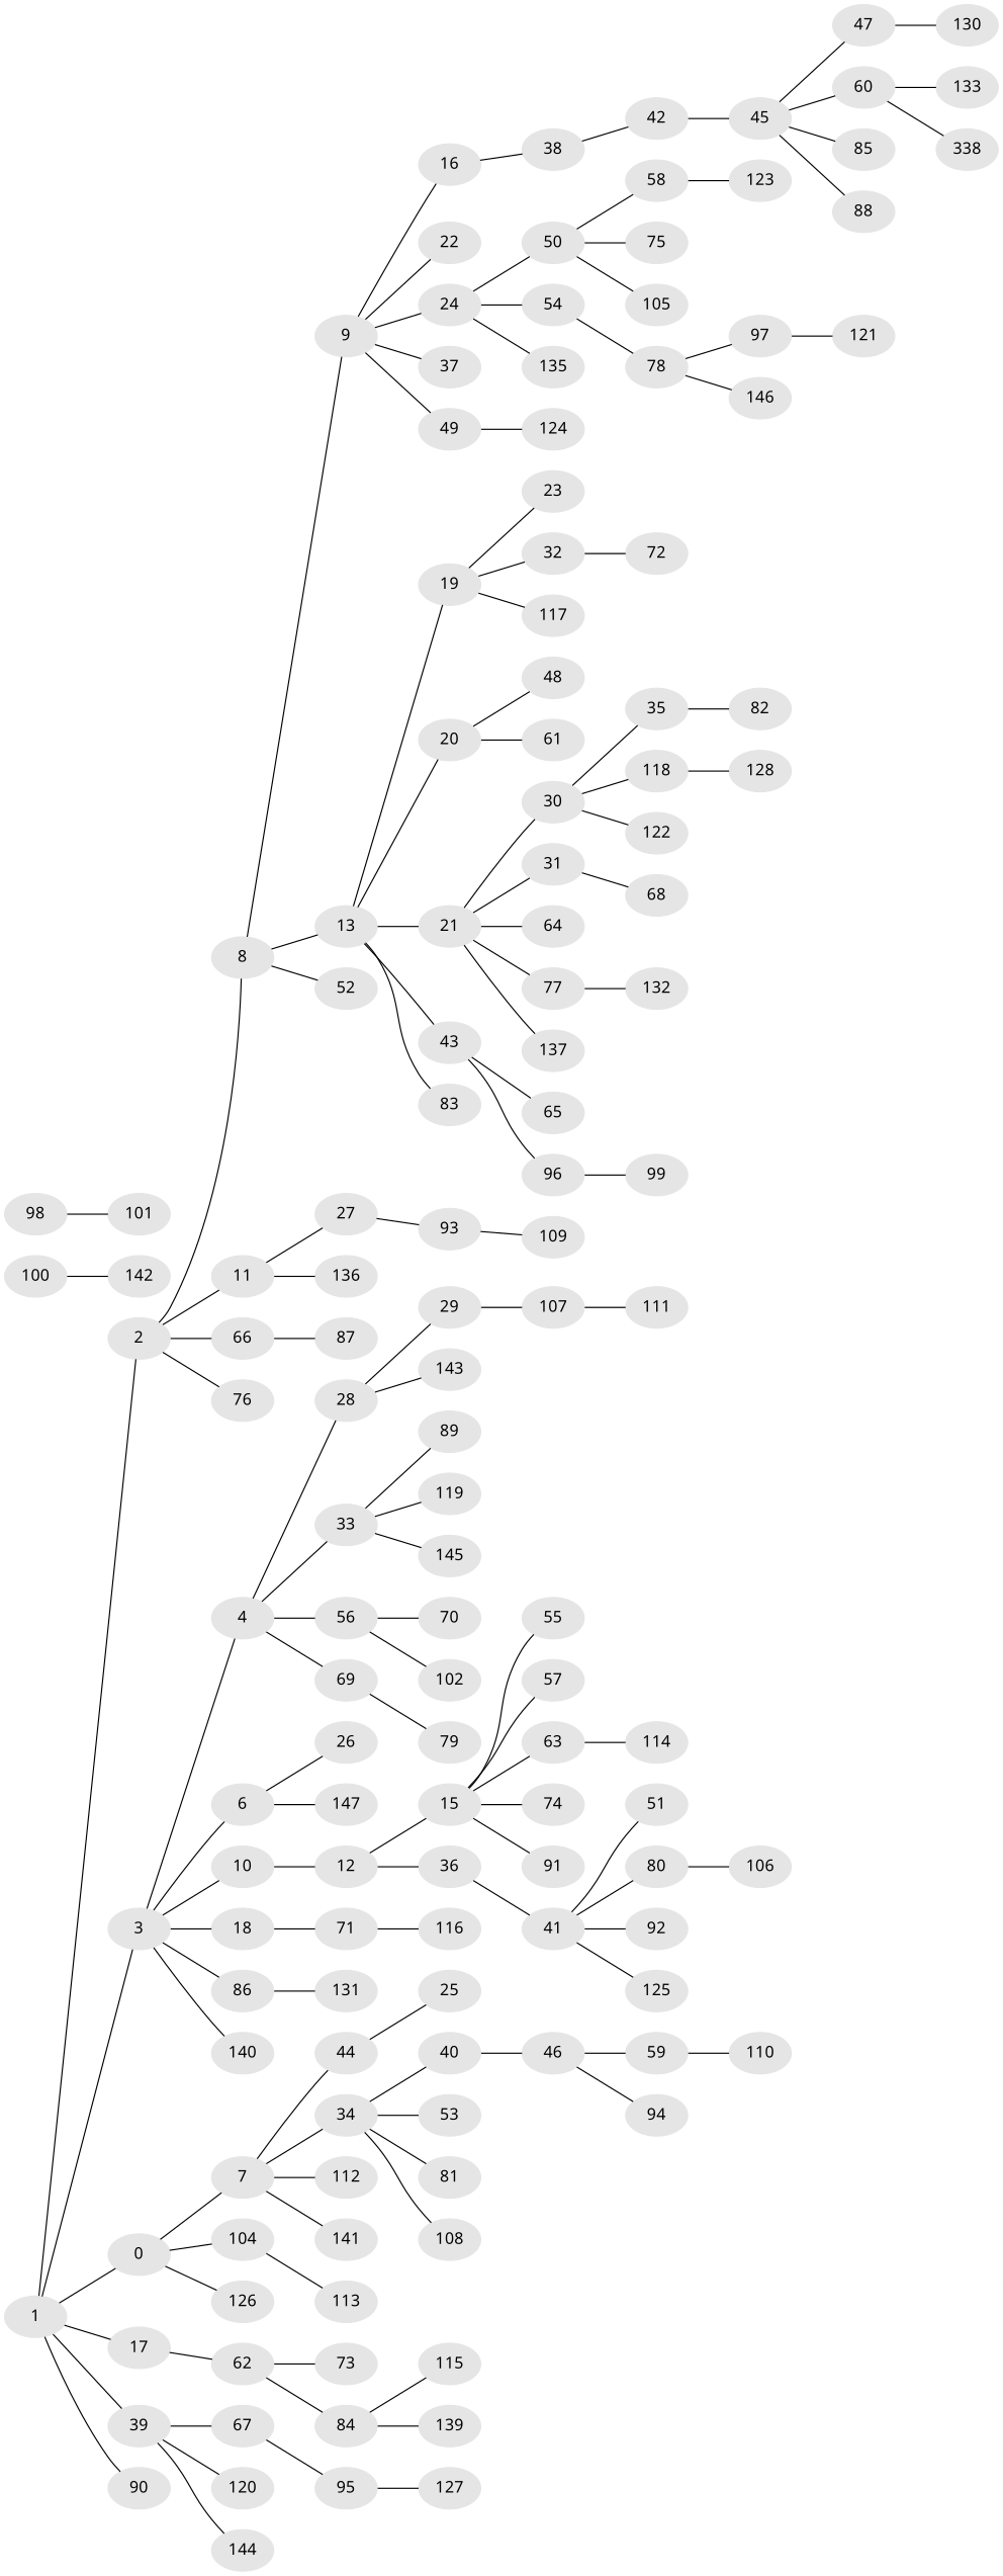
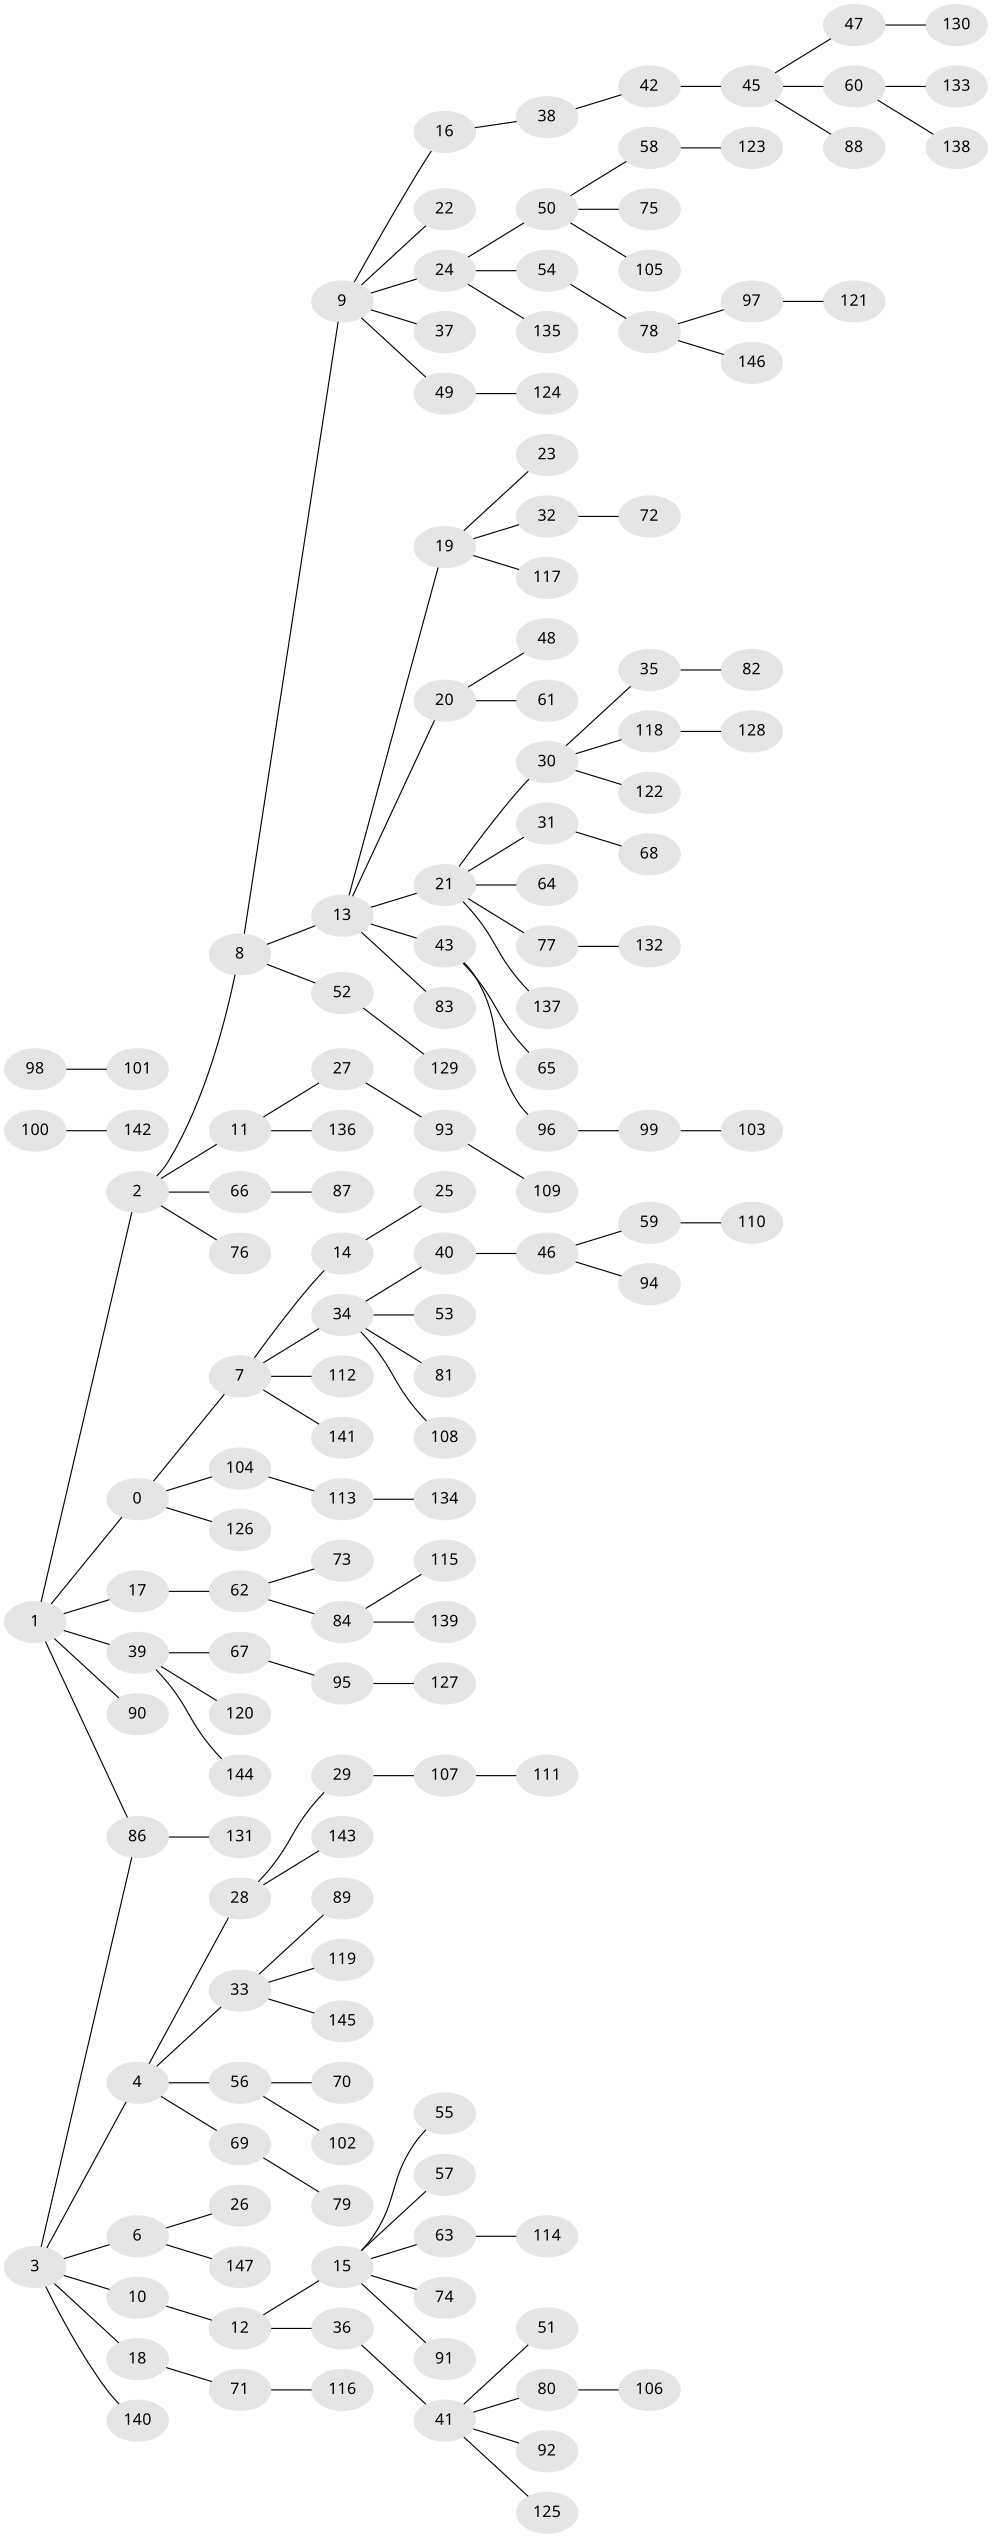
  graph {
    fontname="Noto Sans"
    rankdir=LR
    node [color=gray90 fontname="Noto Sans" style=filled]
    edge [fontname="Noto Sans"]
    1
    2
    3
    n4 [label=0]
    17
    39
    90
    8
    11
    66
    76
    4
    6
    10
    18
    86
    140
    7
    104
    126
    62
    67
    120
    144
    9
    13
    52
    27
    136
    87
    28
    33
    56
    69
    26
    147
    12
    71
    131
    29
    143
    89
    119
    145
    70
    102
    79
-   14 [label=44]
+   14
    34
    112
    141
    113
    25
    40
    53
    81
    108
    16
    22
    24
    37
    49
    19
    20
    21
    43
    83
+   129
    38
    50
    54
    135
    124
    15
    36
    93
    55
    57
    63
    74
    91
    41
    23
    32
    117
    48
    61
    30
    31
    64
    77
    137
    65
    96
    114
    42
    73
    84
    116
    72
    35
    118
    122
    68
    132
    58
    75
    105
    78
    109
    107
    111
    82
    128
    46
    51
    80
    92
    125
    45
    95
    59
    94
    106
    47
    60
-   85
    88
    99
    100
    142
    130
    133
-   138 [label=338]
+   138
    110
    98
    101
    123
    97
    146
    115
    139
    127
    121
+   103
+   134
    1 -- 2
-   1 -- 3
+   1 -- 86
    1 -- n4
    1 -- 17
    1 -- 39
    1 -- 90
    2 -- 8
    2 -- 11
    2 -- 66
    2 -- 76
    3 -- 4
    3 -- 6
    3 -- 10
    3 -- 18
    3 -- 86
    3 -- 140
    n4 -- 7
    n4 -- 104
    n4 -- 126
    17 -- 62
    39 -- 67
    39 -- 120
    39 -- 144
    8 -- 9
    8 -- 13
    8 -- 52
    11 -- 27
    11 -- 136
    66 -- 87
    4 -- 28
    4 -- 33
    4 -- 56
    4 -- 69
    6 -- 26
    6 -- 147
    10 -- 12
    18 -- 71
    86 -- 131
    7 -- 14
    7 -- 34
    7 -- 112
    7 -- 141
    104 -- 113
    62 -- 73
    62 -- 84
    67 -- 95
    9 -- 16
    9 -- 22
    9 -- 24
    9 -- 37
    9 -- 49
    13 -- 19
    13 -- 20
    13 -- 21
    13 -- 43
    13 -- 83
+   52 -- 129
    27 -- 93
    28 -- 29
    28 -- 143
    33 -- 89
    33 -- 119
    33 -- 145
    56 -- 70
    56 -- 102
    69 -- 79
    12 -- 15
    12 -- 36
    71 -- 116
    29 -- 107
    14 -- 25
    34 -- 40
    34 -- 53
    34 -- 81
    34 -- 108
+   113 -- 134
    40 -- 46
    16 -- 38
    24 -- 50
    24 -- 54
    24 -- 135
    49 -- 124
    19 -- 23
    19 -- 32
    19 -- 117
    20 -- 48
    20 -- 61
    21 -- 30
    21 -- 31
    21 -- 64
    21 -- 77
    21 -- 137
    43 -- 65
    43 -- 96
    38 -- 42
    50 -- 58
    50 -- 75
    50 -- 105
    54 -- 78
    15 -- 55
    15 -- 57
    15 -- 63
    15 -- 74
    15 -- 91
    36 -- 41
    93 -- 109
    63 -- 114
    41 -- 51
    41 -- 80
    41 -- 92
    41 -- 125
    32 -- 72
    30 -- 35
    30 -- 118
    30 -- 122
    31 -- 68
    77 -- 132
    96 -- 99
    42 -- 45
    84 -- 115
    84 -- 139
    35 -- 82
    118 -- 128
    58 -- 123
    78 -- 97
    78 -- 146
    107 -- 111
    46 -- 59
    46 -- 94
    80 -- 106
    45 -- 47
    45 -- 60
-   45 -- 85
    45 -- 88
    95 -- 127
    59 -- 110
    47 -- 130
    60 -- 133
    60 -- 138
+   99 -- 103
    100 -- 142
    98 -- 101
    97 -- 121
  }
